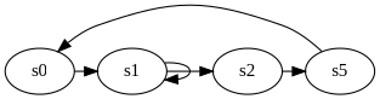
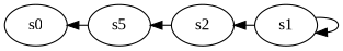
  digraph {
    fontname="Liberation Serif"
    node [fontname="Liberation Serif" player=0]
    edge [fontname="Liberation Serif"]
    s0
    s1 [player=1]
    s2
    n4 [label=s5 player=1]
-   s0 -> s1 [constraint="time == 8 || time == 11"]
    s1 -> s1 [constraint="time % 3 == 0"]
    s1 -> s2 [constraint="time % 6 == 4"]
    s2 -> n4 [constraint="time == 0"]
    n4 -> s0 [constraint="time % 6 == 3"]
  }
